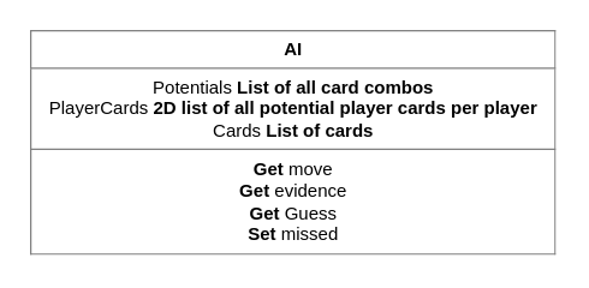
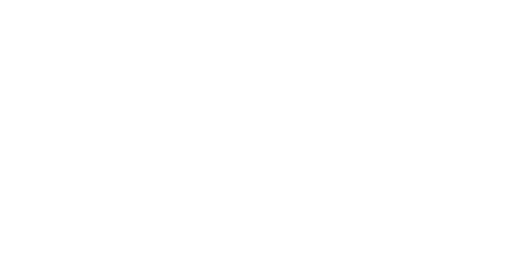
  <mxCell id="0" />
  <mxCell id="1" parent="0" />
- <mxCell id="2" value="&lt;table border=&quot;1&quot; width=&quot;100%&quot; cellpadding=&quot;4&quot; style=&quot;width: 100% ; height: 100% ; border-collapse: collapse&quot;&gt;&lt;tbody&gt;&lt;tr&gt;&lt;th align=&quot;center&quot;&gt;AI&lt;/th&gt;&lt;/tr&gt;&lt;tr&gt;&lt;td align=&quot;center&quot;&gt;Potentials &lt;b&gt;List of all card combos&lt;/b&gt;&lt;br&gt;PlayerCards &lt;b&gt;2D list of all potential player cards per player&lt;/b&gt;&lt;br&gt;Cards &lt;b&gt;List of cards&lt;/b&gt;&lt;/td&gt;&lt;/tr&gt;&lt;tr&gt;&lt;td align=&quot;center&quot;&gt;&lt;b&gt;Get &lt;/b&gt;move&lt;br&gt;&lt;b&gt;Get &lt;/b&gt;evidence&lt;br&gt;&lt;b&gt;Get &lt;/b&gt;Guess&lt;br&gt;&lt;b&gt;Set &lt;/b&gt;missed&lt;br&gt;&lt;/td&gt;&lt;/tr&gt;&lt;/tbody&gt;&lt;/table&gt;" style="text;html=1;strokeColor=none;fillColor=none;overflow=fill;" vertex="1" parent="1"><mxGeometry x="20" y="20" width="350" height="150" as="geometry" /></mxCell>
